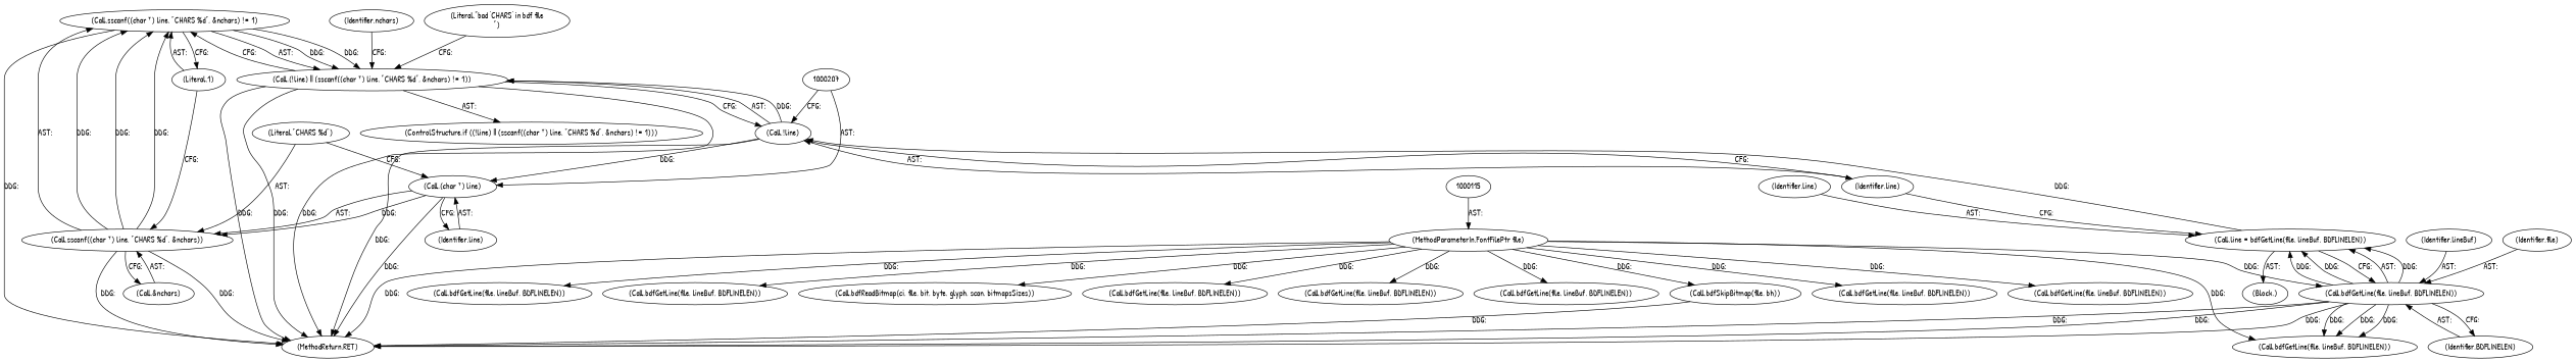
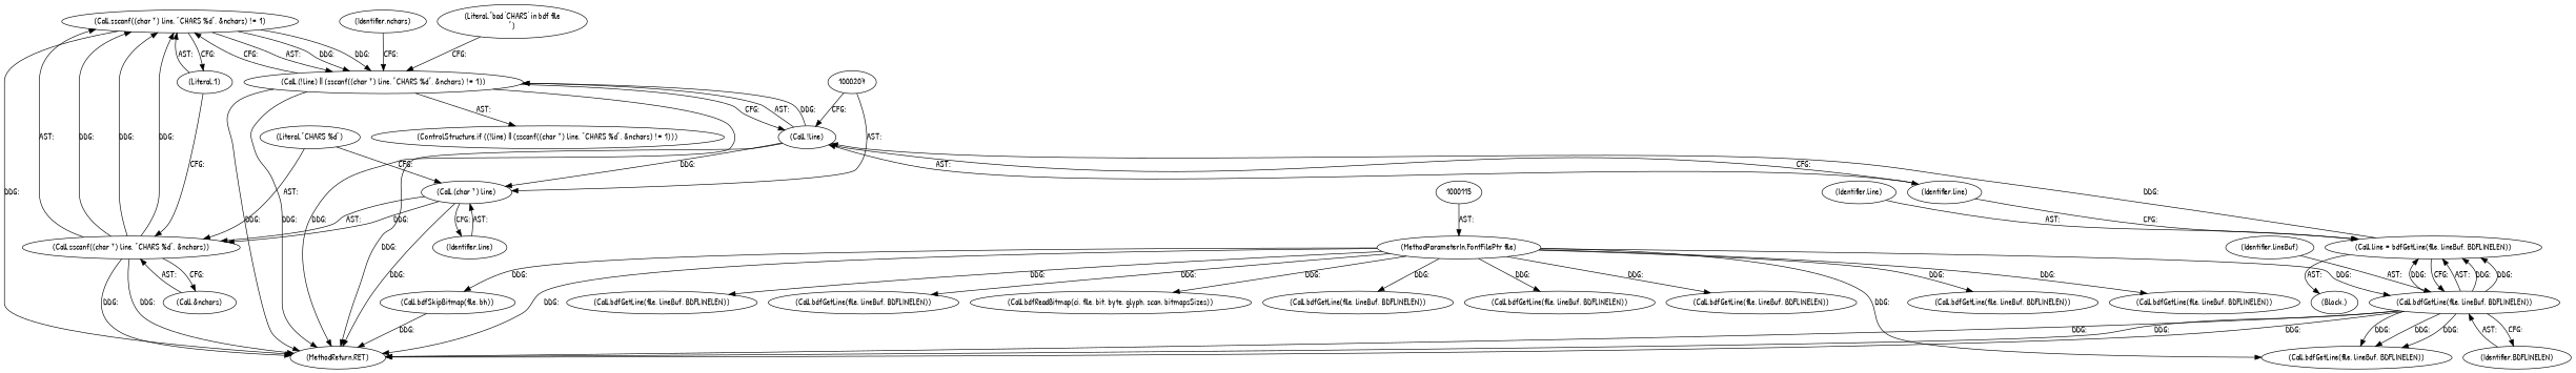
  digraph {
    fontname="Patrick Hand"
    node [fontname="Patrick Hand"]
    edge [fontname="Patrick Hand"]
    n1 [label="(Call,sscanf((char *) line, \"CHARS %d\", &nchars) != 1)"]
    n2 [label="(Call,(!line) || (sscanf((char *) line, \"CHARS %d\", &nchars) != 1))"]
    n3 [label="(MethodReturn,RET)"]
    n4 [label="(Literal,1)"]
    n5 [label="(Call,!line)"]
    n6 [label="(ControlStructure,if ((!line) || (sscanf((char *) line, \"CHARS %d\", &nchars) != 1)))"]
    n7 [label="(Call,sscanf((char *) line, \"CHARS %d\", &nchars))"]
    n8 [label="(Call,&nchars)"]
    n9 [label="(Call,(char *) line)"]
    n10 [label="(Identifier,line)"]
    n11 [label="(Identifier,line)"]
    n12 [label="(Call,line = bdfGetLine(file, lineBuf, BDFLINELEN))"]
    n13 [label="(Call,bdfGetLine(file, lineBuf, BDFLINELEN))"]
    n14 [label="(Block,)"]
    n15 [label="(Call,bdfGetLine(file, lineBuf, BDFLINELEN))"]
    n16 [label="(Identifier,BDFLINELEN)"]
    n17 [label="(MethodParameterIn,FontFilePtr file)"]
    n18 [label="(Call,bdfGetLine(file, lineBuf, BDFLINELEN))"]
    n19 [label="(Call,bdfGetLine(file, lineBuf, BDFLINELEN))"]
    n20 [label="(Call,bdfSkipBitmap(file, bh))"]
    n21 [label="(Call,bdfGetLine(file, lineBuf, BDFLINELEN))"]
    n22 [label="(Call,bdfGetLine(file, lineBuf, BDFLINELEN))"]
    n23 [label="(Call,bdfReadBitmap(ci, file, bit, byte, glyph, scan, bitmapsSizes))"]
    n24 [label="(Call,bdfGetLine(file, lineBuf, BDFLINELEN))"]
    n25 [label="(Call,bdfGetLine(file, lineBuf, BDFLINELEN))"]
    n26 [label="(Call,bdfGetLine(file, lineBuf, BDFLINELEN))"]
    1000115
    n28 [label="(Identifier,lineBuf)"]
    n29 [label="(Literal,\"CHARS %d\")"]
-   n30 [label="(Identifier,file)"]
    n31 [label="(Identifier,nchars)"]
    n32 [label="(Identifier,line)"]
    n33 [label="(Literal,\"bad 'CHARS' in bdf file\n\")"]
    1000207
    n1 -> n2 [label="AST: "]
    n1 -> n2 [label="DDG: "]
    n1 -> n2 [label="DDG: "]
    n1 -> n3 [label="DDG: "]
    n1 -> n4 [label="CFG: "]
    n2 -> n1 [label="CFG: "]
    n2 -> n3 [label="DDG: "]
    n2 -> n3 [label="DDG: "]
    n2 -> n3 [label="DDG: "]
    n2 -> n5 [label="CFG: "]
    n2 -> n6 [label="AST: "]
    n4 -> n1 [label="AST: "]
    n4 -> n7 [label="CFG: "]
    n5 -> n2 [label="AST: "]
    n5 -> n2 [label="DDG: "]
    n5 -> n3 [label="DDG: "]
    n5 -> n9 [label="DDG: "]
    n5 -> n11 [label="CFG: "]
    n7 -> n1 [label="AST: "]
    n7 -> n1 [label="DDG: "]
    n7 -> n1 [label="DDG: "]
    n7 -> n1 [label="DDG: "]
    n7 -> n3 [label="DDG: "]
    n7 -> n3 [label="DDG: "]
    n7 -> n8 [label="CFG: "]
    n8 -> n7 [label="AST: "]
    n9 -> n3 [label="DDG: "]
    n9 -> n7 [label="AST: "]
    n9 -> n7 [label="DDG: "]
    n9 -> n10 [label="CFG: "]
    n10 -> n9 [label="AST: "]
    n11 -> n5 [label="AST: "]
    n11 -> n12 [label="CFG: "]
    n12 -> n5 [label="DDG: "]
    n12 -> n13 [label="CFG: "]
    n12 -> n14 [label="AST: "]
    n13 -> n3 [label="DDG: "]
    n13 -> n3 [label="DDG: "]
    n13 -> n3 [label="DDG: "]
    n13 -> n12 [label="AST: "]
    n13 -> n12 [label="DDG: "]
    n13 -> n12 [label="DDG: "]
    n13 -> n12 [label="DDG: "]
    n13 -> n15 [label="DDG: "]
    n13 -> n15 [label="DDG: "]
    n13 -> n15 [label="DDG: "]
    n13 -> n16 [label="CFG: "]
    n16 -> n13 [label="AST: "]
    n17 -> n3 [label="DDG: "]
    n17 -> n13 [label="DDG: "]
    n17 -> n15 [label="DDG: "]
    n17 -> n18 [label="DDG: "]
    n17 -> n19 [label="DDG: "]
    n17 -> n20 [label="DDG: "]
    n17 -> n21 [label="DDG: "]
    n17 -> n22 [label="DDG: "]
    n17 -> n23 [label="DDG: "]
    n17 -> n24 [label="DDG: "]
    n17 -> n25 [label="DDG: "]
    n17 -> n26 [label="DDG: "]
    n20 -> n3 [label="DDG: "]
    1000115 -> n17 [label="AST: "]
    n28 -> n13 [label="AST: "]
    n29 -> n7 [label="AST: "]
    n29 -> n9 [label="CFG: "]
-   n30 -> n13 [label="AST: "]
    n31 -> n2 [label="CFG: "]
    n32 -> n12 [label="AST: "]
    n33 -> n2 [label="CFG: "]
    1000207 -> n5 [label="CFG: "]
    1000207 -> n9 [label="AST: "]
  }
